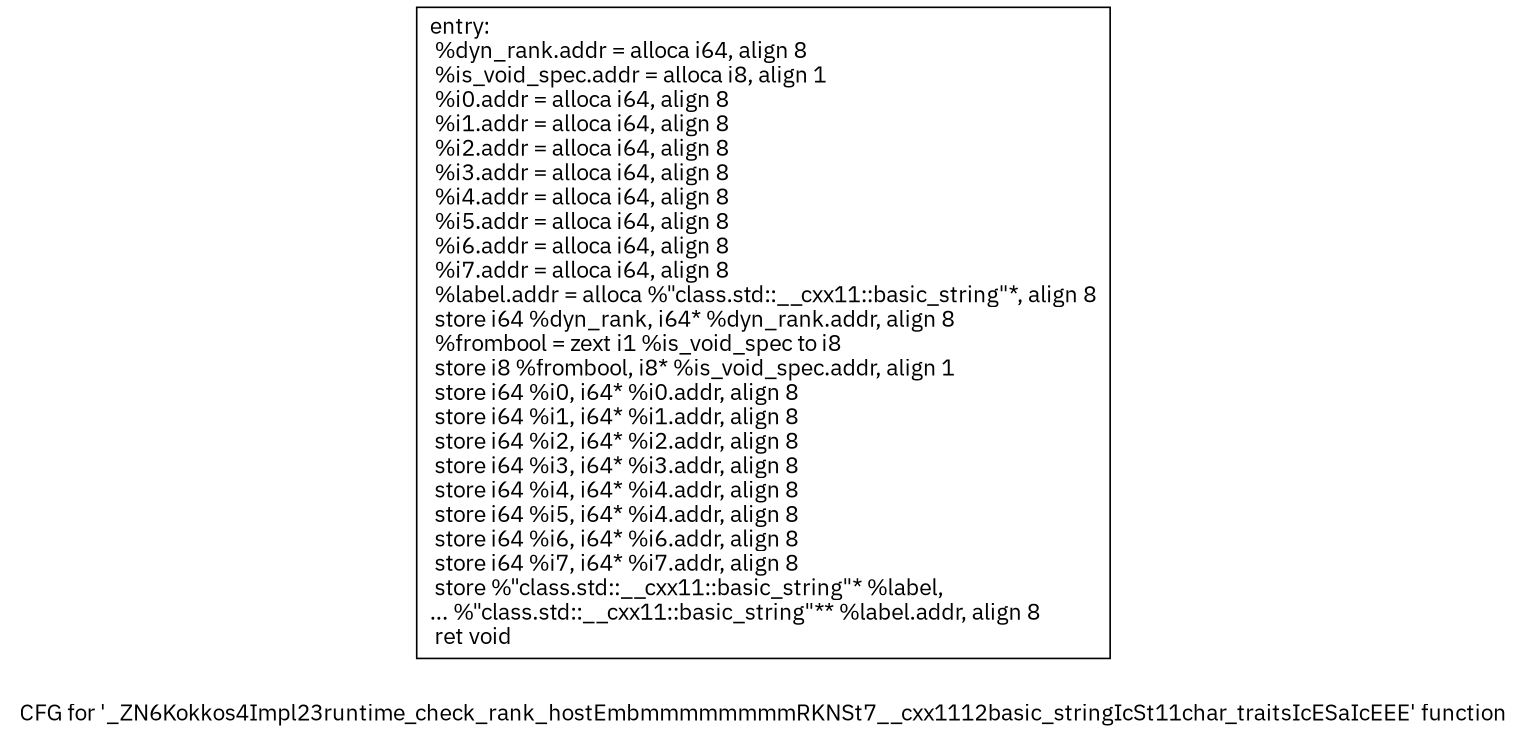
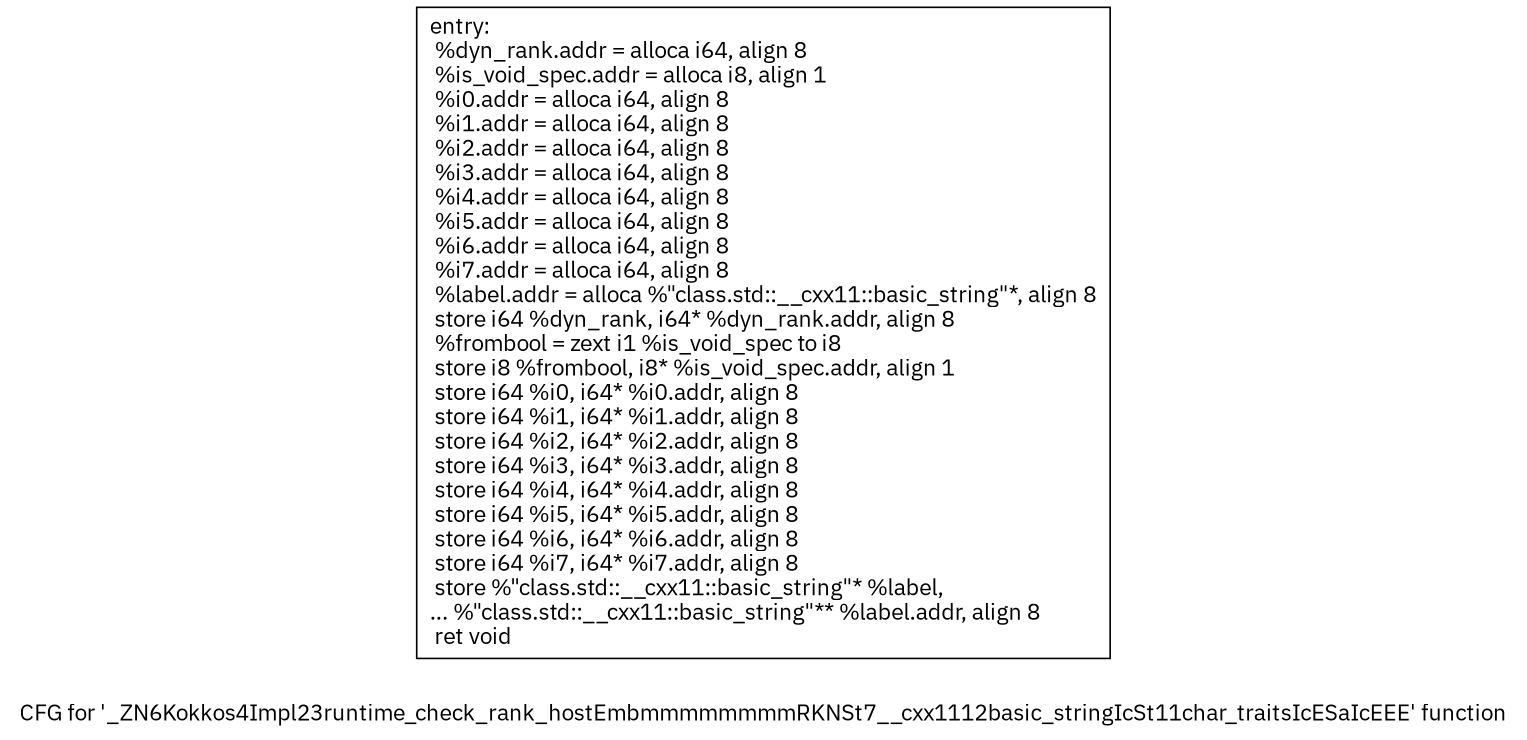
  digraph {
    label="CFG for '_ZN6Kokkos4Impl23runtime_check_rank_hostEmbmmmmmmmmRKNSt7__cxx1112basic_stringIcSt11char_traitsIcESaIcEEE' function"
    fontname="IBM Plex Sans"
-   n1 [label="{entry:\l  %dyn_rank.addr = alloca i64, align 8\l  %is_void_spec.addr = alloca i8, align 1\l  %i0.addr = alloca i64, align 8\l  %i1.addr = alloca i64, align 8\l  %i2.addr = alloca i64, align 8\l  %i3.addr = alloca i64, align 8\l  %i4.addr = alloca i64, align 8\l  %i5.addr = alloca i64, align 8\l  %i6.addr = alloca i64, align 8\l  %i7.addr = alloca i64, align 8\l  %label.addr = alloca %\"class.std::__cxx11::basic_string\"*, align 8\l  store i64 %dyn_rank, i64* %dyn_rank.addr, align 8\l  %frombool = zext i1 %is_void_spec to i8\l  store i8 %frombool, i8* %is_void_spec.addr, align 1\l  store i64 %i0, i64* %i0.addr, align 8\l  store i64 %i1, i64* %i1.addr, align 8\l  store i64 %i2, i64* %i2.addr, align 8\l  store i64 %i3, i64* %i3.addr, align 8\l  store i64 %i4, i64* %i4.addr, align 8\l  store i64 %i5, i64* %i4.addr, align 8\l  store i64 %i6, i64* %i6.addr, align 8\l  store i64 %i7, i64* %i7.addr, align 8\l  store %\"class.std::__cxx11::basic_string\"* %label,\l... %\"class.std::__cxx11::basic_string\"** %label.addr, align 8\l  ret void\l}" shape=record fontname="IBM Plex Sans"]
+   n1 [label="{entry:\l  %dyn_rank.addr = alloca i64, align 8\l  %is_void_spec.addr = alloca i8, align 1\l  %i0.addr = alloca i64, align 8\l  %i1.addr = alloca i64, align 8\l  %i2.addr = alloca i64, align 8\l  %i3.addr = alloca i64, align 8\l  %i4.addr = alloca i64, align 8\l  %i5.addr = alloca i64, align 8\l  %i6.addr = alloca i64, align 8\l  %i7.addr = alloca i64, align 8\l  %label.addr = alloca %\"class.std::__cxx11::basic_string\"*, align 8\l  store i64 %dyn_rank, i64* %dyn_rank.addr, align 8\l  %frombool = zext i1 %is_void_spec to i8\l  store i8 %frombool, i8* %is_void_spec.addr, align 1\l  store i64 %i0, i64* %i0.addr, align 8\l  store i64 %i1, i64* %i1.addr, align 8\l  store i64 %i2, i64* %i2.addr, align 8\l  store i64 %i3, i64* %i3.addr, align 8\l  store i64 %i4, i64* %i4.addr, align 8\l  store i64 %i5, i64* %i5.addr, align 8\l  store i64 %i6, i64* %i6.addr, align 8\l  store i64 %i7, i64* %i7.addr, align 8\l  store %\"class.std::__cxx11::basic_string\"* %label,\l... %\"class.std::__cxx11::basic_string\"** %label.addr, align 8\l  ret void\l}" shape=record fontname="IBM Plex Sans"]
  }
